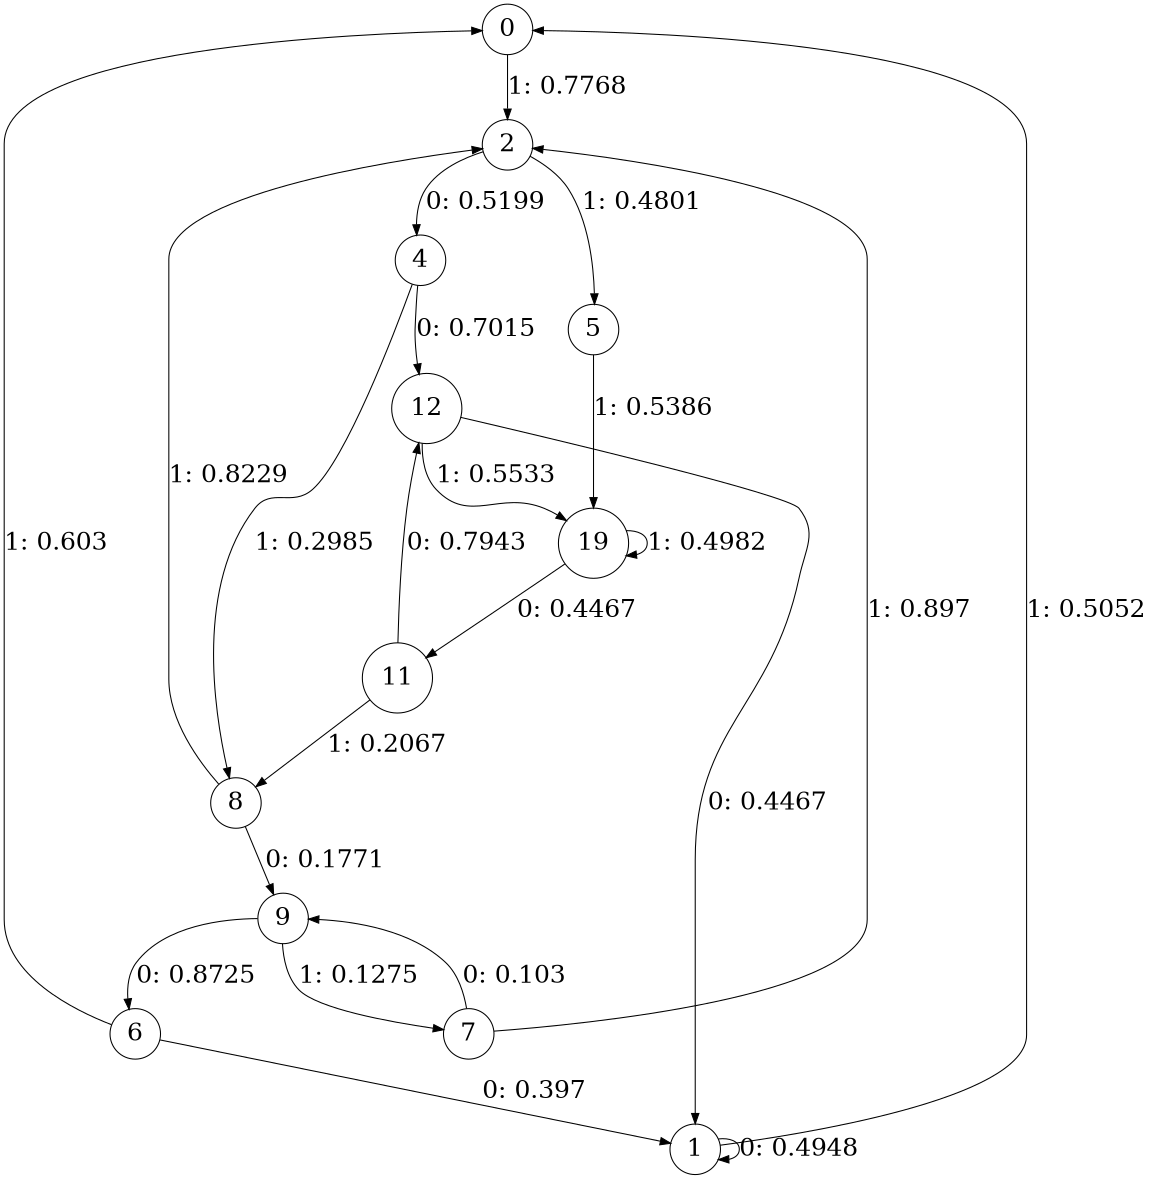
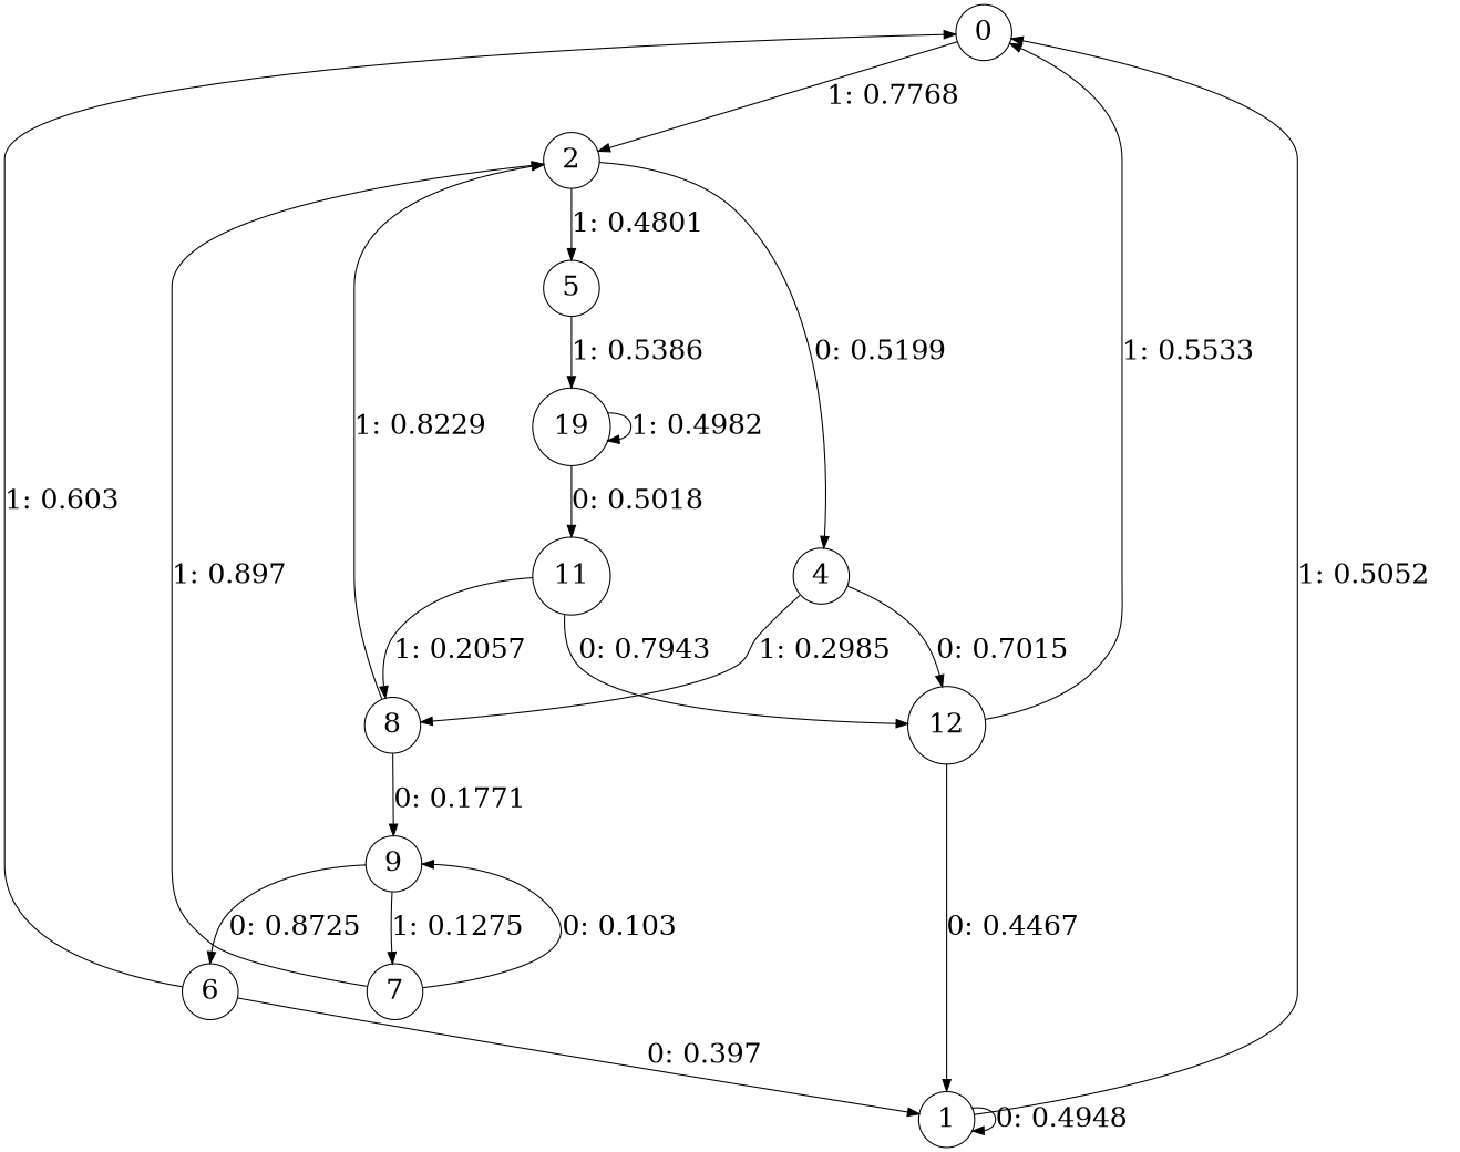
  digraph {
    node [fontsize=24 shape=circle]
    edge [fontsize=24]
    0
    2
    4
    5
    6
    1
    7
    9
    12
    8
    n11 [label=19]
    11
    0 -> 2 [label="1: 0.7768   "]
    2 -> 4 [label="0: 0.5199   "]
    2 -> 5 [label="1: 0.4801   "]
    4 -> 12 [label="0: 0.7015   "]
    4 -> 8 [label="1: 0.2985   "]
    5 -> n11 [label="1: 0.5386   "]
    6 -> 0 [label="1: 0.603    "]
    6 -> 1 [label="0: 0.397    "]
    1 -> 0 [label="1: 0.5052   "]
    1 -> 1 [label="0: 0.4948   "]
    7 -> 2 [label="1: 0.897    "]
    7 -> 9 [label="0: 0.103    "]
    9 -> 6 [label="0: 0.8725   "]
    9 -> 7 [label="1: 0.1275   "]
-   12 -> n11 [label="1: 0.5533   "]
+   12 -> 0 [label="1: 0.5533   "]
    12 -> 1 [label="0: 0.4467   "]
    8 -> 2 [label="1: 0.8229   "]
    8 -> 9 [label="0: 0.1771   "]
    n11 -> n11 [label="1: 0.4982   "]
-   n11 -> 11 [label="0: 0.4467   "]
+   n11 -> 11 [label="0: 0.5018   "]
    11 -> 12 [label="0: 0.7943   "]
-   11 -> 8 [label="1: 0.2067   "]
+   11 -> 8 [label="1: 0.2057   "]
  }
